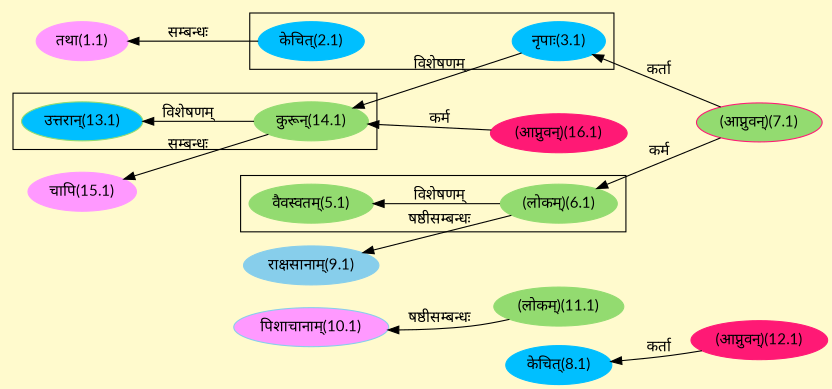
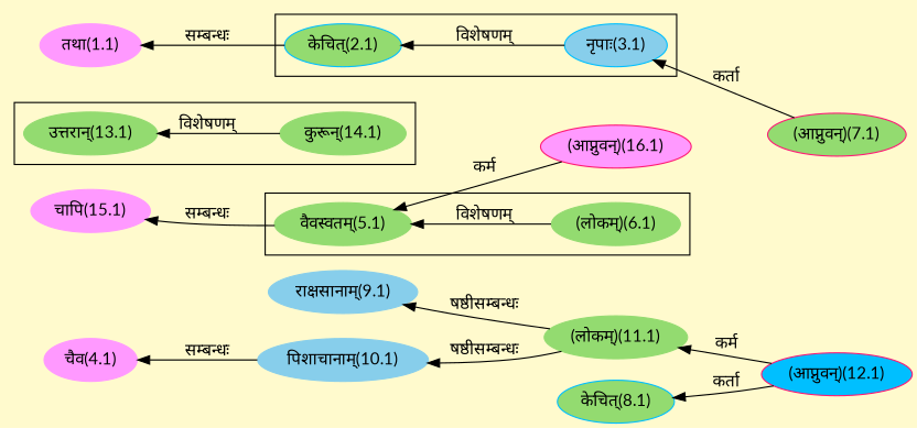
  digraph {
    bgcolor=lemonchiffon1
    compound=true
    fontname=Lato
    rankdir=LR
    node [color="#93DB70" fontname=Lato style=filled]
    edge [dir=back fontname=Lato]
-   n1 [color="#00BFFF" label="केचित्(2.1)"]
-   n2 [color="#00BFFF" label="नृपाः(3.1)"]
+   n1 [color="#00BFFF" label="केचित्(2.1)" fillcolor="#93DB70"]
+   n2 [color="#00BFFF" label="नृपाः(3.1)" fillcolor="#87CEEB"]
    n3 [label="वैवस्वतम्(5.1)"]
    n4 [label="(लोकम्)(6.1)"]
-   n5 [label="उत्तरान्(13.1)" fillcolor="#00BFFF"]
+   n5 [label="उत्तरान्(13.1)"]
    n6 [label="कुरून्(14.1)"]
    n7 [color="#FF1975" fillcolor="#93DB70" label="(आप्नुवन्)(7.1)"]
-   n8 [color="#FF1975" label="(आप्नुवन्)(16.1)"]
+   n8 [color="#FF1975" label="(आप्नुवन्)(16.1)" fillcolor="#FF99FF"]
    n9 [color="#FF99FF" label="तथा(1.1)"]
-   n11 [color="#87CEEB" label="पिशाचानाम्(10.1)" fillcolor="#FF99FF"]
+   n10 [color="#FF99FF" label="चैव(4.1)"]
+   n11 [color="#87CEEB" label="पिशाचानाम्(10.1)"]
    n12 [label="(लोकम्)(11.1)"]
-   n13 [color="#FF1975" label="(आप्नुवन्)(12.1)"]
-   n14 [color="#00BFFF" label="केचित्(8.1)"]
+   n13 [color="#FF1975" label="(आप्नुवन्)(12.1)" fillcolor="#00BFFF"]
+   n14 [color="#00BFFF" label="केचित्(8.1)" fillcolor="#93DB70"]
    n15 [color="#87CEEB" label="राक्षसानाम्(9.1)"]
    n16 [color="#FF99FF" label="चापि(15.1)"]
    subgraph cluster_1 {
      n1
      n2
    }
    subgraph cluster_2 {
      n3
      n4
    }
    subgraph cluster_3 {
      n5
      n6
    }
-   n6 -> n2 [label="विशेषणम्"]
+   n1 -> n2 [label="विशेषणम्"]
    n2 -> n7 [label="कर्ता"]
    n3 -> n4 [label="विशेषणम्"]
-   n4 -> n7 [label="कर्म"]
    n5 -> n6 [label="विशेषणम्"]
-   n6 -> n8 [label="कर्म"]
+   n3 -> n8 [label="कर्म"]
    n9 -> n1 [label="सम्बन्धः"]
+   n10 -> n11 [label="सम्बन्धः"]
    n11 -> n12 [label="षष्ठीसम्बन्धः"]
+   n12 -> n13 [label="कर्म"]
    n14 -> n13 [label="कर्ता"]
-   n15 -> n4 [label="षष्ठीसम्बन्धः"]
-   n16 -> n6 [label="सम्बन्धः"]
+   n15 -> n12 [label="षष्ठीसम्बन्धः"]
+   n16 -> n3 [label="सम्बन्धः"]
  }
